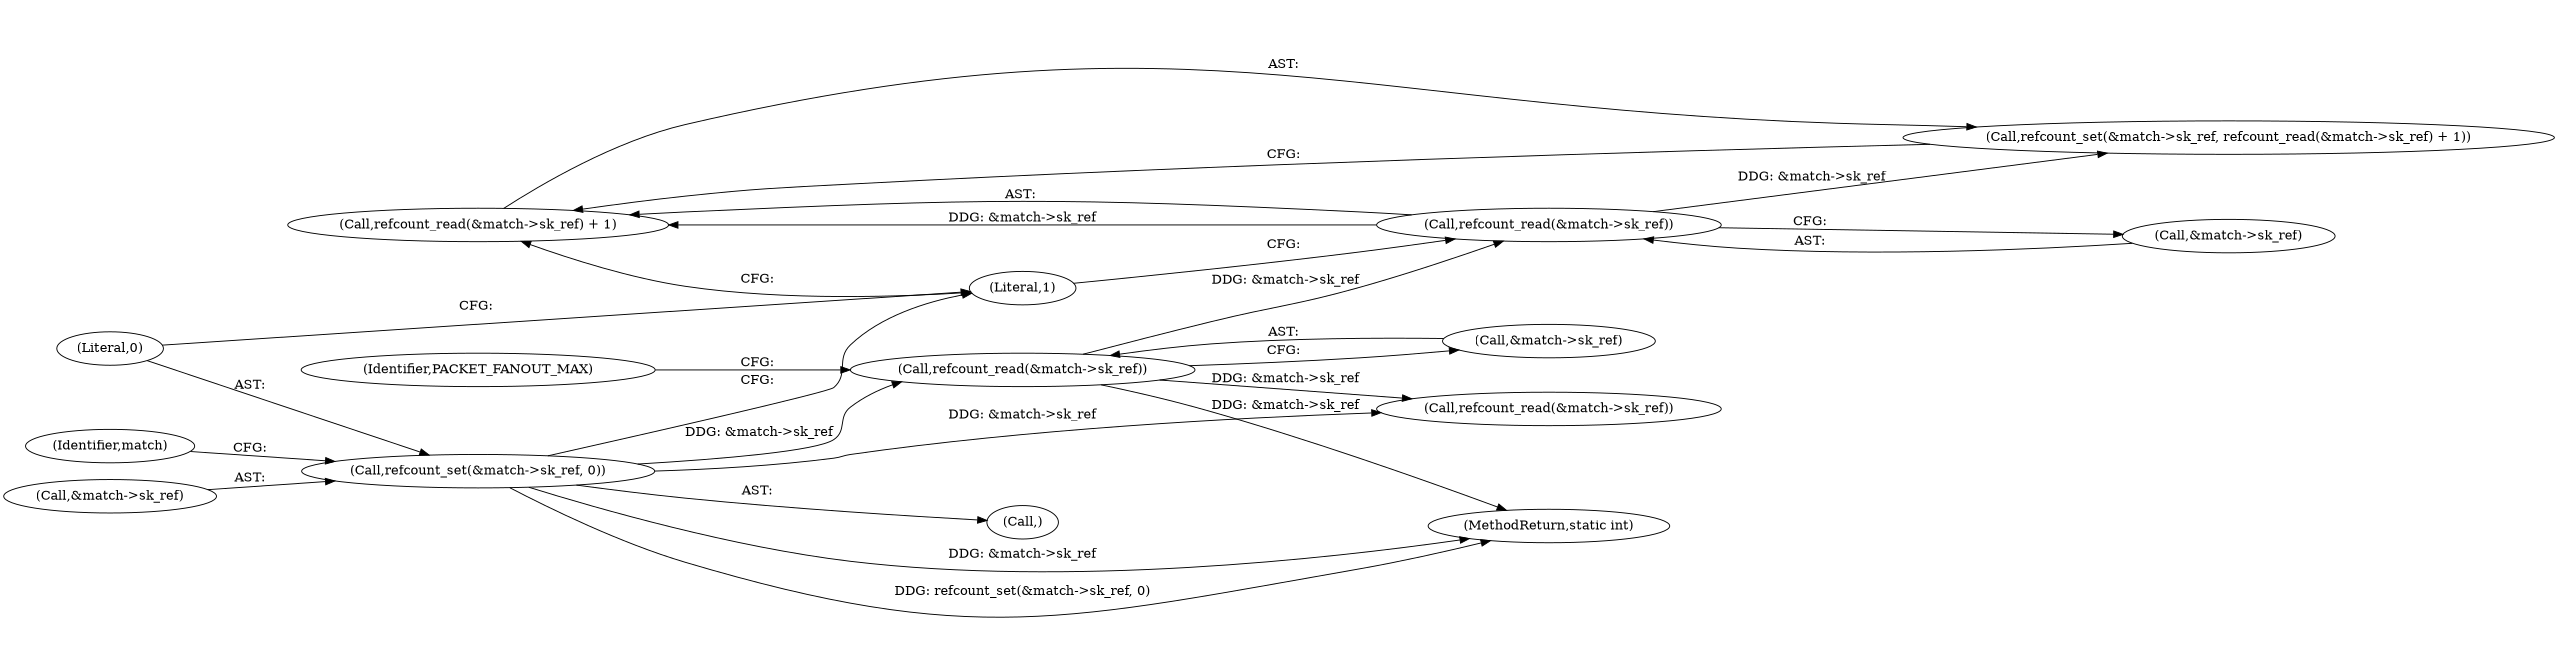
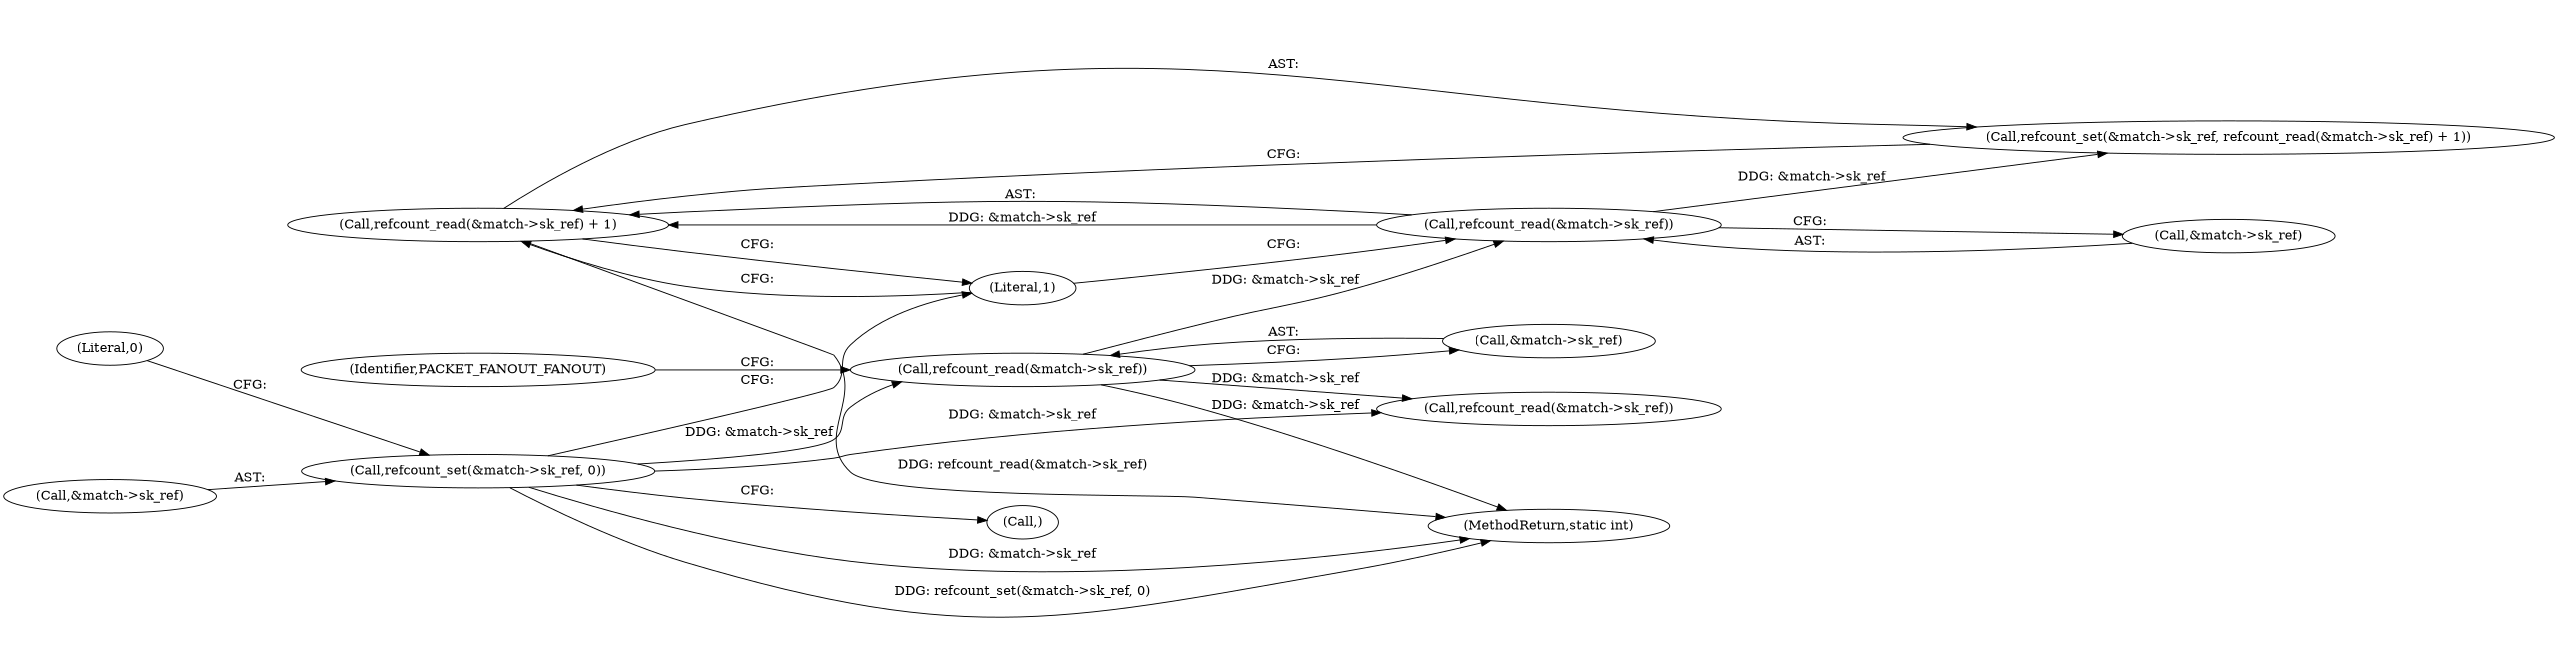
  digraph {
    rankdir=LR
    n1 [label="(Call,refcount_read(&match->sk_ref) + 1)"]
    n2 [label="(Literal,1)"]
    n3 [label="(Call,refcount_set(&match->sk_ref, refcount_read(&match->sk_ref) + 1))"]
    n4 [label="(MethodReturn,static int)"]
    n5 [label="(Call,refcount_read(&match->sk_ref))"]
    n6 [label="(Call,&match->sk_ref)"]
    n7 [label="(Call,refcount_read(&match->sk_ref))"]
    n8 [label="(Call,&match->sk_ref)"]
    n9 [label="(Call,refcount_read(&match->sk_ref))"]
    n10 [label="(Call,refcount_set(&match->sk_ref, 0))"]
    n11 [label="(Call,)"]
    n12 [label="(Literal,0)"]
-   n13 [label="(Identifier,match)"]
    n14 [label="(Call,&match->sk_ref)"]
-   n15 [label="(Identifier,PACKET_FANOUT_MAX)"]
-   n12 -> n2 [label="CFG: "]
+   n15 [label="(Identifier,PACKET_FANOUT_FANOUT)"]
+   n1 -> n2 [label="CFG: "]
    n1 -> n3 [label="AST: "]
+   n1 -> n4 [label="DDG: refcount_read(&match->sk_ref)"]
    n2 -> n1 [label="CFG: "]
    n2 -> n5 [label="CFG: "]
    n3 -> n1 [label="CFG: "]
    n5 -> n1 [label="AST: "]
    n5 -> n1 [label="DDG: &match->sk_ref"]
    n5 -> n3 [label="DDG: &match->sk_ref"]
    n5 -> n6 [label="CFG: "]
    n6 -> n5 [label="AST: "]
    n7 -> n4 [label="DDG: &match->sk_ref"]
    n7 -> n5 [label="DDG: &match->sk_ref"]
    n7 -> n8 [label="CFG: "]
    n7 -> n9 [label="DDG: &match->sk_ref"]
    n8 -> n7 [label="AST: "]
    n10 -> n2 [label="CFG: "]
    n10 -> n4 [label="DDG: &match->sk_ref"]
    n10 -> n4 [label="DDG: refcount_set(&match->sk_ref, 0)"]
    n10 -> n7 [label="DDG: &match->sk_ref"]
    n10 -> n9 [label="DDG: &match->sk_ref"]
-   n10 -> n11 [label="AST: "]
-   n12 -> n10 [label="AST: "]
-   n13 -> n10 [label="CFG: "]
+   n10 -> n11 [label="CFG: "]
+   n12 -> n10 [label="CFG: "]
    n14 -> n10 [label="AST: "]
    n15 -> n7 [label="CFG: "]
  }
